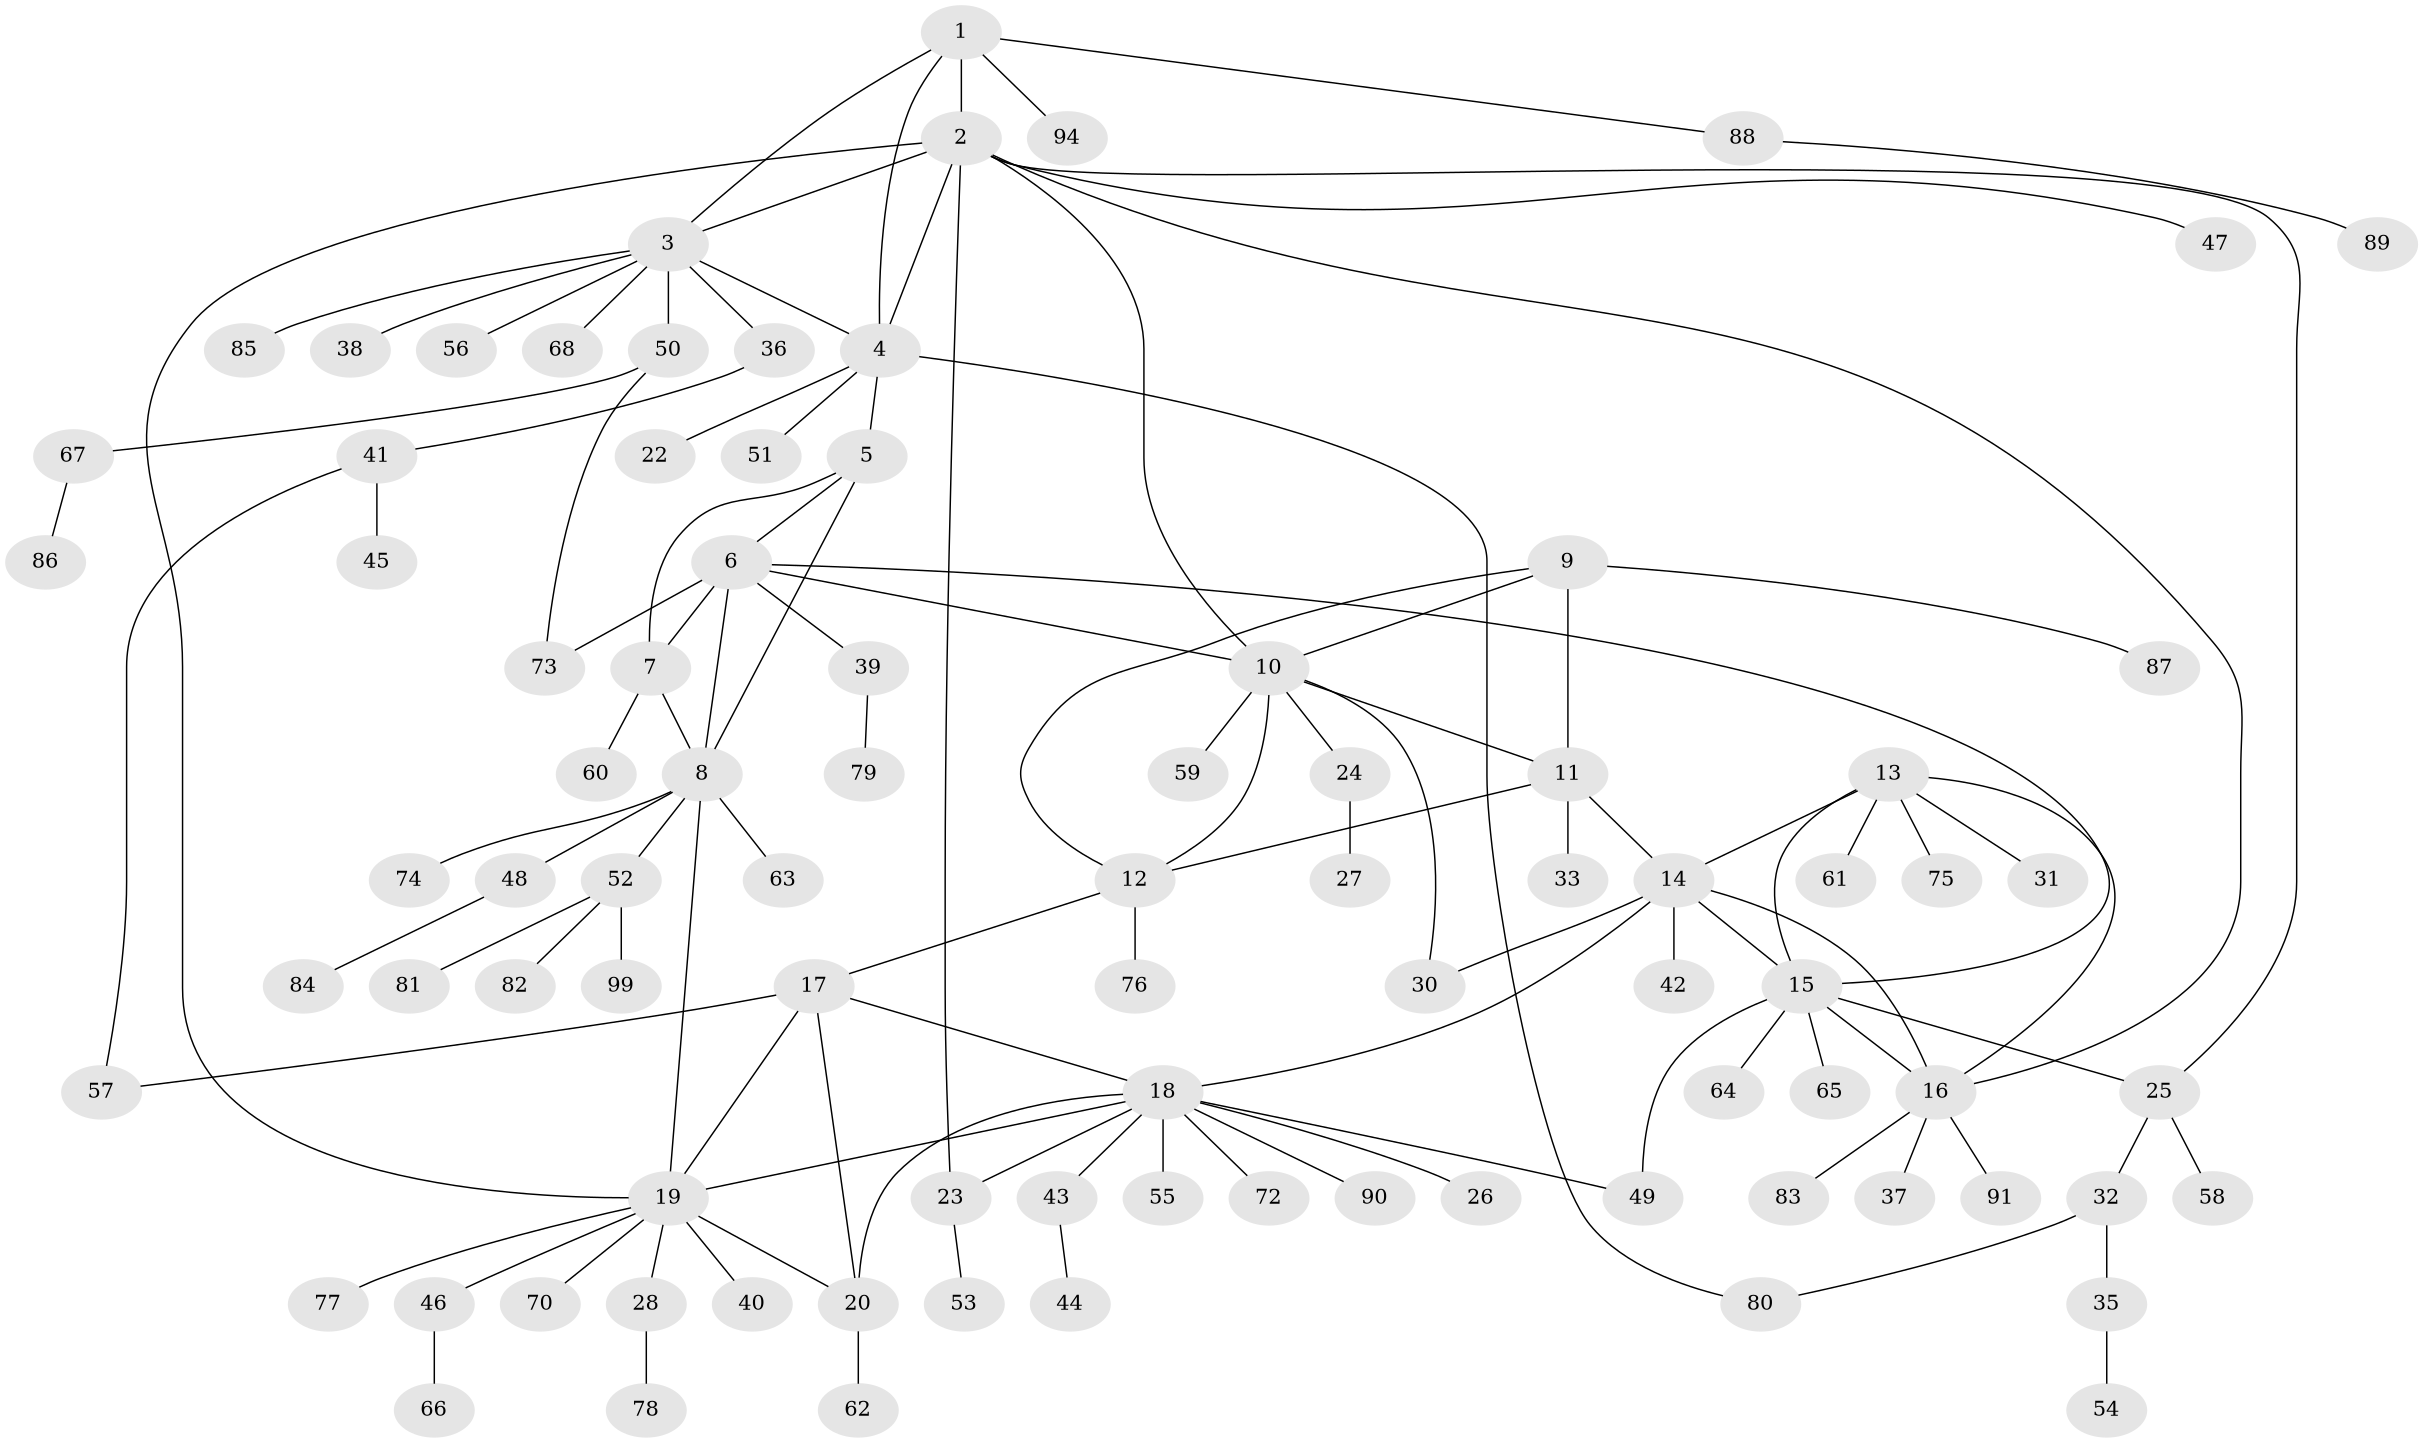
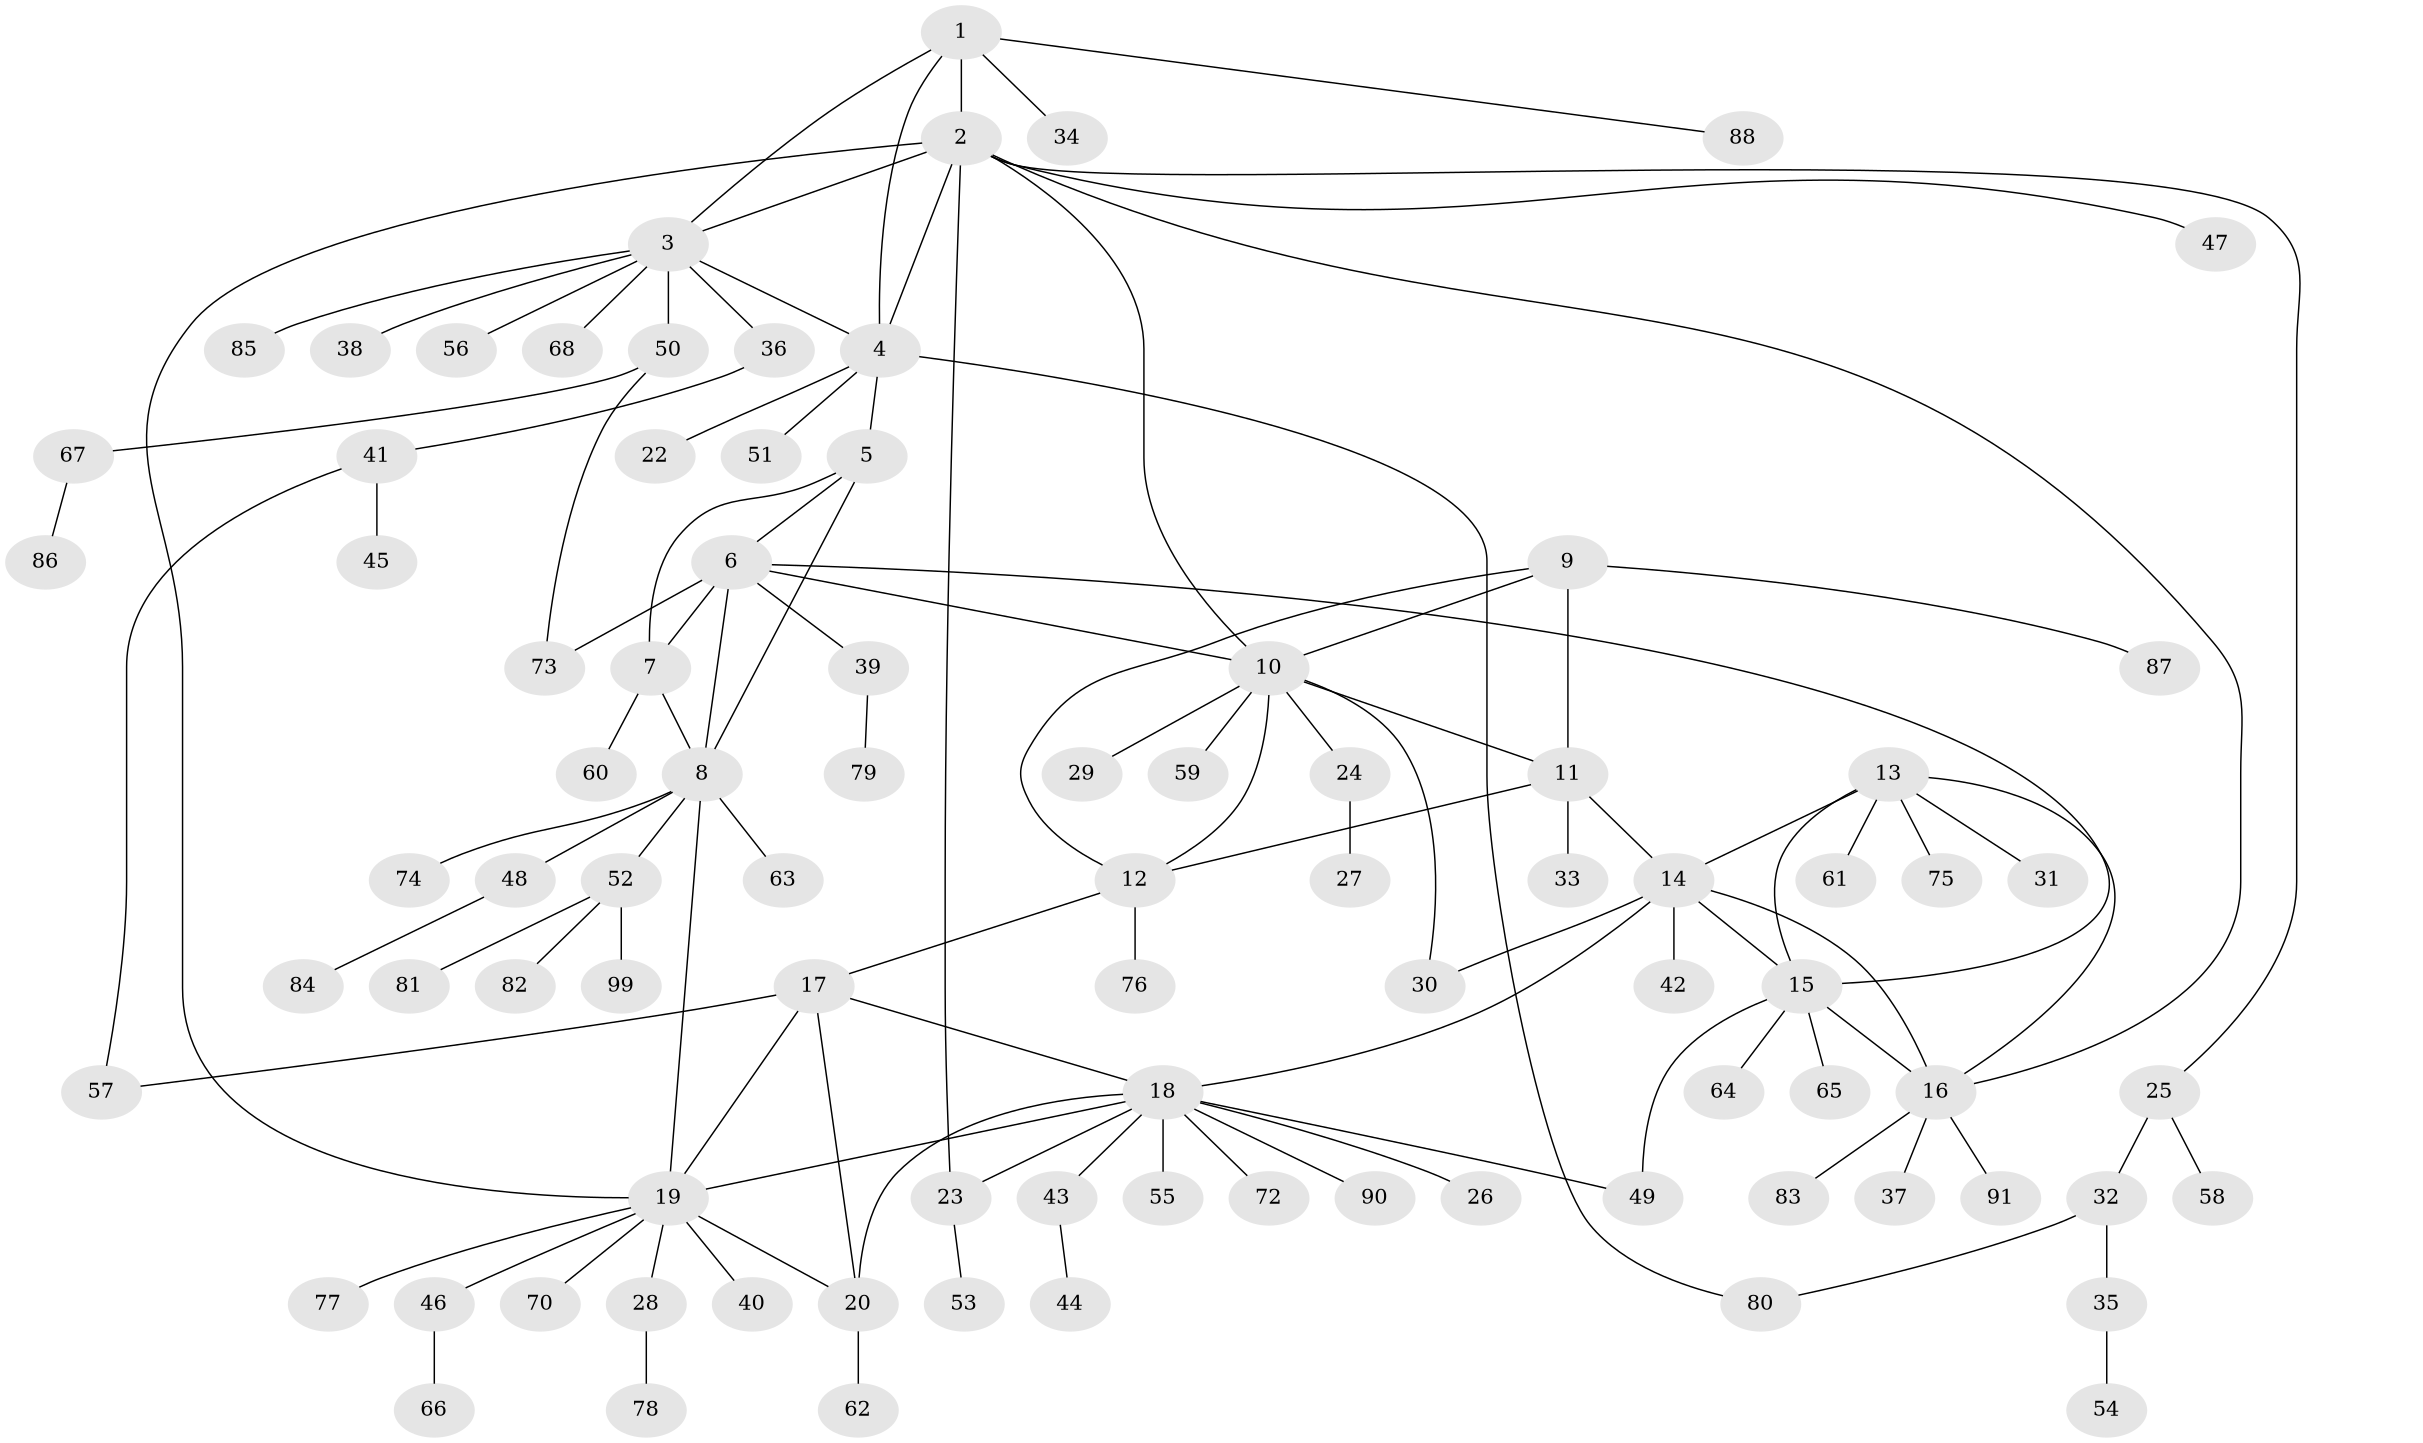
  graph {
    node [color=gray90 style=filled]
    1
    2
    3
    4
-   34 [label=94]
+   34
    88
    10
    16
    19
    23
    25
    47
    36
    38
    50
    56
    68
    85
    5
    22
    51
    80
-   89
    11
    12
    24
+   29
    30
    59
    37
    n31 [label=91]
    83
    20
    28
    40
    46
    70
    77
    53
    32
    58
    41
    73
    67
    6
    7
    8
    15
    39
    60
    48
    52
    63
    74
    49
    64
    65
    79
    84
    n60 [label=99]
    81
    82
    9
    87
    14
    33
    17
    76
    27
    18
    42
    57
    13
    31
    61
    75
    26
    43
    55
    72
    90
    62
    44
    78
    66
    35
    54
    45
    86
    1 -- 2
    1 -- 3
    1 -- 4
    1 -- 34
    1 -- 88
    2 -- 3
    2 -- 4
    2 -- 10
    2 -- 16
    2 -- 19
    2 -- 23
    2 -- 25
    2 -- 47
    3 -- 4
    3 -- 36
    3 -- 38
    3 -- 50
    3 -- 56
    3 -- 68
    3 -- 85
    4 -- 5
    4 -- 22
    4 -- 51
    4 -- 80
-   88 -- 89
    10 -- 11
    10 -- 12
    10 -- 24
+   10 -- 29
    10 -- 30
    10 -- 59
    16 -- 37
    16 -- n31
    16 -- 83
    19 -- 20
    19 -- 28
    19 -- 40
    19 -- 46
    19 -- 70
    19 -- 77
    23 -- 53
    25 -- 32
    25 -- 58
    36 -- 41
    50 -- 73
    50 -- 67
    5 -- 6
    5 -- 7
    5 -- 8
    11 -- 12
    11 -- 14
    11 -- 33
    12 -- 17
    12 -- 76
    24 -- 27
    20 -- 62
    28 -- 78
    46 -- 66
    32 -- 80
    32 -- 35
    41 -- 57
    41 -- 45
    67 -- 86
    6 -- 10
    6 -- 73
    6 -- 7
    6 -- 8
    6 -- 15
    6 -- 39
    7 -- 8
    7 -- 60
    8 -- 19
    8 -- 48
    8 -- 52
    8 -- 63
    8 -- 74
    15 -- 16
-   15 -- 25
    15 -- 49
    15 -- 64
    15 -- 65
    39 -- 79
    48 -- 84
    52 -- n60
    52 -- 81
    52 -- 82
    9 -- 10
    9 -- 11
    9 -- 12
    9 -- 87
    14 -- 16
    14 -- 30
    14 -- 15
    14 -- 18
    14 -- 42
    17 -- 19
    17 -- 20
    17 -- 18
    17 -- 57
    18 -- 19
    18 -- 23
    18 -- 20
    18 -- 49
    18 -- 26
    18 -- 43
    18 -- 55
    18 -- 72
    18 -- 90
    13 -- 16
    13 -- 15
    13 -- 14
    13 -- 31
    13 -- 61
    13 -- 75
    43 -- 44
    35 -- 54
  }
